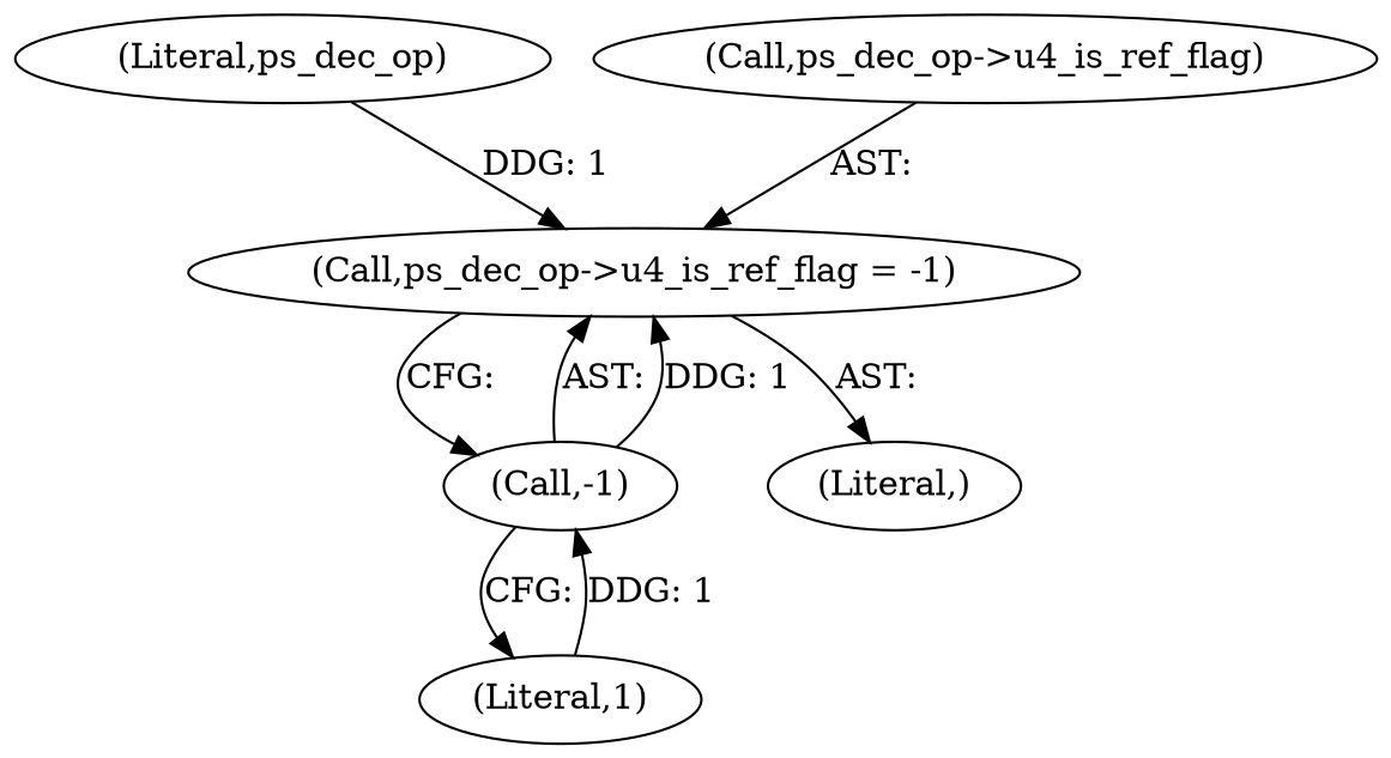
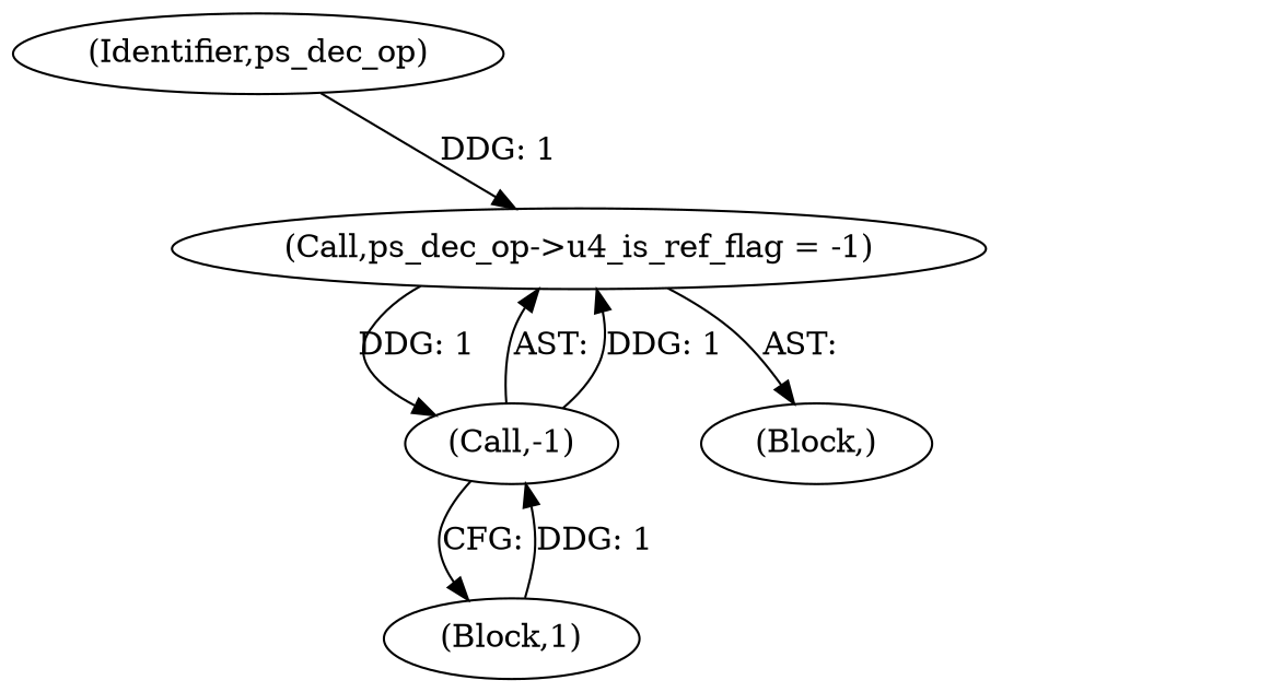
  digraph {
    n1 [label="(Call,ps_dec_op->u4_is_ref_flag = -1)"]
    n2 [label="(Call,-1)"]
-   n3 [label="(Literal,)"]
-   n4 [label="(Literal,1)"]
-   n5 [label="(Literal,ps_dec_op)"]
-   n6 [label="(Call,ps_dec_op->u4_is_ref_flag)"]
-   n1 -> n2 [label="CFG: "]
+   n3 [label="(Block,)"]
+   n4 [label="(Block,1)"]
+   n5 [label="(Identifier,ps_dec_op)"]
+   n1 -> n2 [label="DDG: 1"]
    n1 -> n3 [label="AST: "]
    n2 -> n1 [label="AST: "]
    n2 -> n1 [label="DDG: 1"]
    n2 -> n4 [label="CFG: "]
    n4 -> n2 [label="DDG: 1"]
    n5 -> n1 [label="DDG: 1"]
-   n6 -> n1 [label="AST: "]
  }
